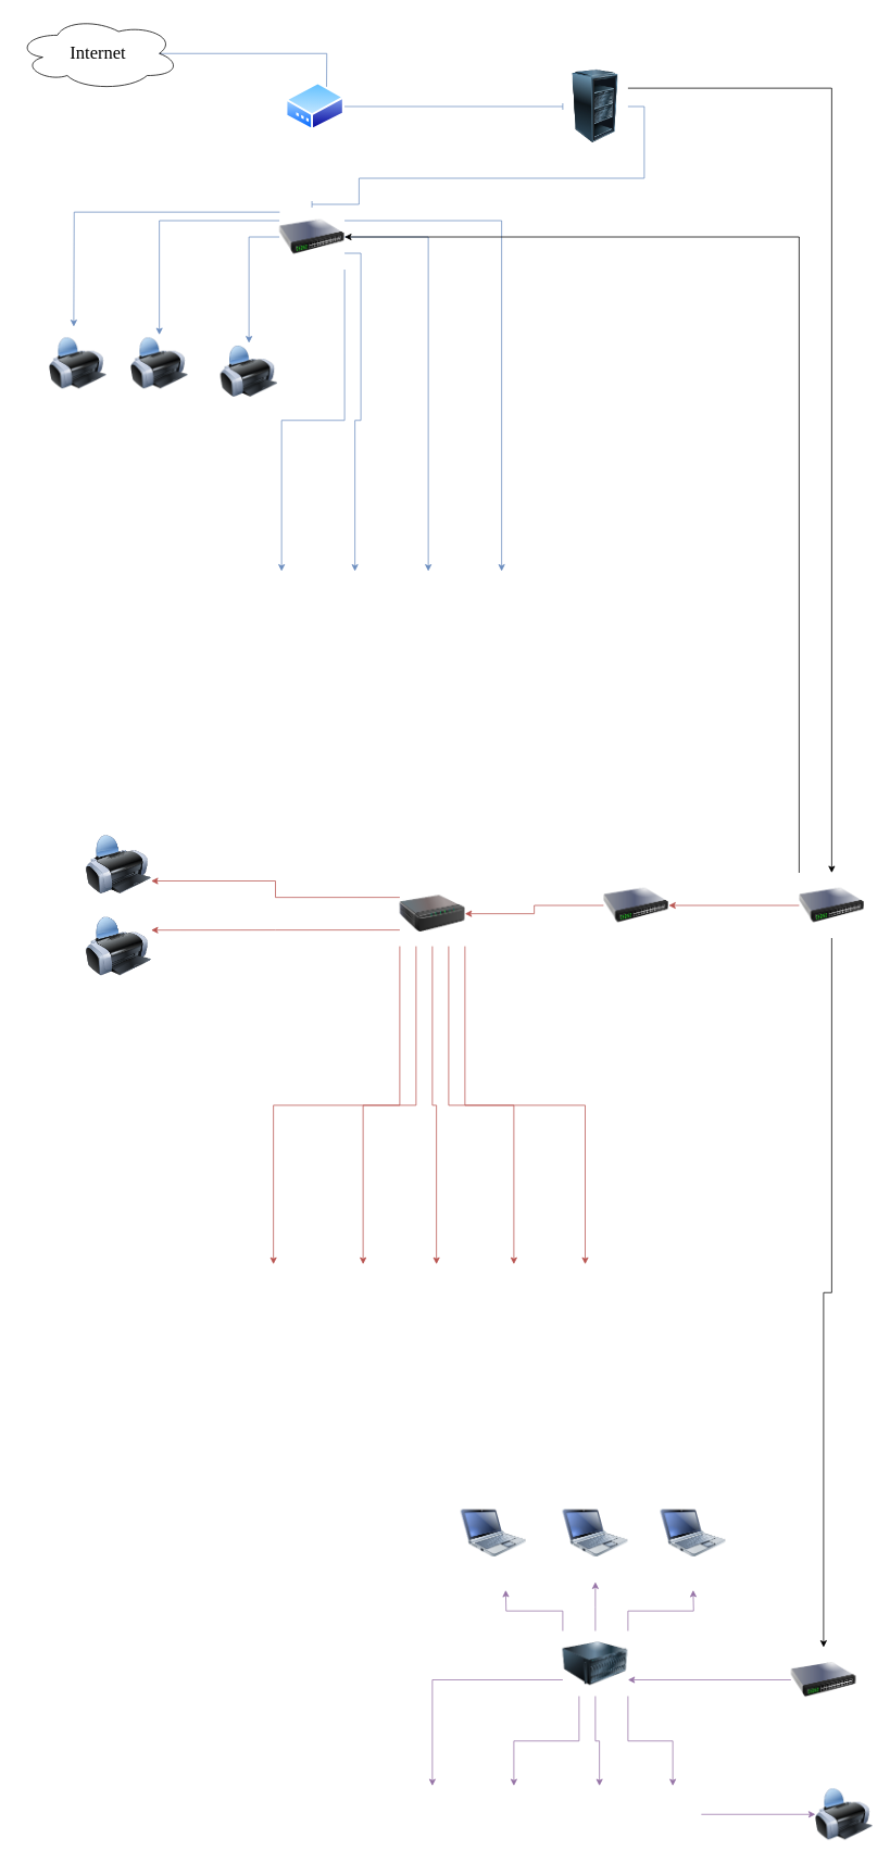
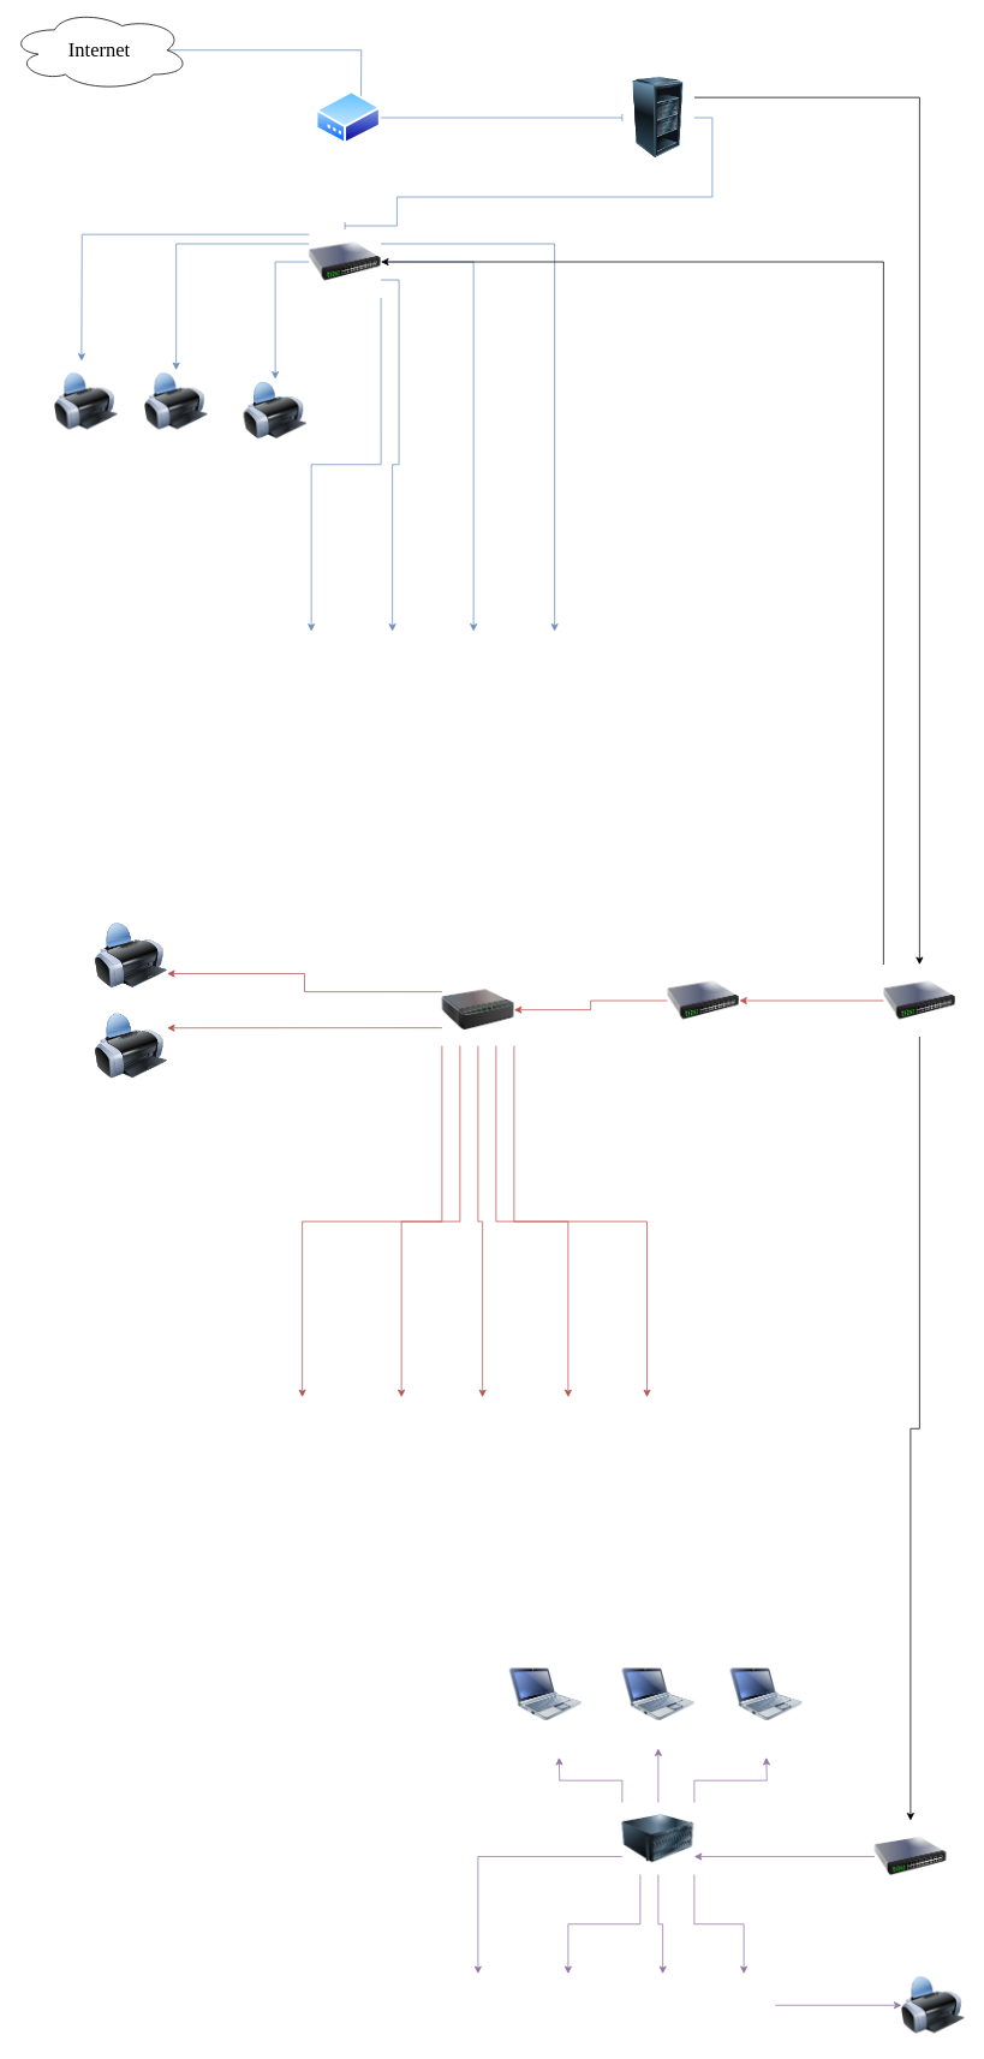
  <mxCell id="0" />
  <mxCell id="1" parent="0" />
  <mxCell id="2" style="edgeStyle=orthogonalEdgeStyle;rounded=0;orthogonalLoop=1;jettySize=auto;html=1;exitX=0.875;exitY=0.5;exitDx=0;exitDy=0;exitPerimeter=0;endArrow=baseDash;endFill=0;fillColor=#dae8fc;strokeColor=#6c8ebf;" parent="1" source="3" edge="1"><mxGeometry relative="1" as="geometry"><mxPoint x="400" y="130" as="targetPoint" /></mxGeometry></mxCell>
- <mxCell id="3" value="&lt;font style=&quot;font-size: 22px;&quot; face=&quot;Verdana&quot;&gt;Internet&lt;/font&gt;" style="ellipse;shape=cloud;whiteSpace=wrap;html=1;fillColor=none;" parent="1" vertex="1"><mxGeometry width="200" height="90" as="geometry" x="20" y="20" /></mxCell>
+ <mxCell id="3" value="&lt;font style=&quot;font-size: 22px;&quot; face=&quot;Verdana&quot;&gt;Internet&lt;/font&gt;" style="ellipse;shape=cloud;whiteSpace=wrap;html=1;fillColor=none;" parent="1" vertex="1"><mxGeometry x="10" y="10" width="200" height="90" as="geometry" /></mxCell>
  <mxCell id="4" style="edgeStyle=orthogonalEdgeStyle;rounded=0;orthogonalLoop=1;jettySize=auto;html=1;endArrow=baseDash;endFill=0;fillColor=#dae8fc;strokeColor=#6c8ebf;" parent="1" source="5" target="7" edge="1"><mxGeometry relative="1" as="geometry"><mxPoint x="110" y="280" as="targetPoint" /></mxGeometry></mxCell>
  <mxCell id="5" value="" style="image;aspect=fixed;perimeter=ellipsePerimeter;html=1;align=center;shadow=0;dashed=0;spacingTop=3;image=img/lib/active_directory/modem.svg;" parent="1" vertex="1"><mxGeometry x="350" y="100" width="72.29" height="60" as="geometry" /></mxCell>
  <mxCell id="6" style="edgeStyle=orthogonalEdgeStyle;rounded=0;orthogonalLoop=1;jettySize=auto;html=1;exitX=1;exitY=0.25;exitDx=0;exitDy=0;" edge="1" parent="1" source="7" target="60"><mxGeometry relative="1" as="geometry"><mxPoint x="1010" y="1070" as="targetPoint" /></mxGeometry></mxCell>
  <mxCell id="7" value="" style="image;html=1;image=img/lib/clip_art/computers/Server_Rack_Partial_128x128.png" parent="1" vertex="1"><mxGeometry x="690" y="85" width="80" height="90" as="geometry" /></mxCell>
  <mxCell id="8" value="" style="edgeStyle=orthogonalEdgeStyle;rounded=0;orthogonalLoop=1;jettySize=auto;html=1;exitX=1;exitY=0.5;exitDx=0;exitDy=0;endArrow=baseDash;endFill=0;fillColor=#dae8fc;strokeColor=#6c8ebf;entryX=0.5;entryY=0;entryDx=0;entryDy=0;" parent="1" source="7" target="62" edge="1"><mxGeometry relative="1" as="geometry"><mxPoint x="440" y="260" as="targetPoint" /><mxPoint x="140" y="225" as="sourcePoint" /><Array as="points"><mxPoint x="790" y="130" /><mxPoint x="790" y="218" /><mxPoint x="440" y="218" /><mxPoint x="440" y="250" /></Array></mxGeometry></mxCell>
  <mxCell id="9" style="edgeStyle=orthogonalEdgeStyle;rounded=0;orthogonalLoop=1;jettySize=auto;html=1;exitX=0.005;exitY=0.119;exitDx=0;exitDy=0;fillColor=#dae8fc;strokeColor=#6c8ebf;exitPerimeter=0;" parent="1" source="62" edge="1"><mxGeometry relative="1" as="geometry"><mxPoint x="90" y="400" as="targetPoint" /><mxPoint x="460" y="340" as="sourcePoint" /></mxGeometry></mxCell>
  <mxCell id="10" style="edgeStyle=orthogonalEdgeStyle;rounded=0;orthogonalLoop=1;jettySize=auto;html=1;exitX=0;exitY=0.25;exitDx=0;exitDy=0;entryX=0.5;entryY=0;entryDx=0;entryDy=0;fillColor=#dae8fc;strokeColor=#6c8ebf;" parent="1" source="62" target="16" edge="1"><mxGeometry relative="1" as="geometry"><mxPoint x="440" y="340" as="sourcePoint" /></mxGeometry></mxCell>
  <mxCell id="11" style="edgeStyle=orthogonalEdgeStyle;rounded=0;orthogonalLoop=1;jettySize=auto;html=1;exitX=0;exitY=0.5;exitDx=0;exitDy=0;entryX=0.5;entryY=0;entryDx=0;entryDy=0;fillColor=#dae8fc;strokeColor=#6c8ebf;" parent="1" source="62" target="17" edge="1"><mxGeometry relative="1" as="geometry"><mxPoint x="400" y="340" as="sourcePoint" /></mxGeometry></mxCell>
  <mxCell id="12" style="edgeStyle=orthogonalEdgeStyle;rounded=0;orthogonalLoop=1;jettySize=auto;html=1;exitX=1;exitY=0.25;exitDx=0;exitDy=0;entryX=0.5;entryY=0;entryDx=0;entryDy=0;fillColor=#dae8fc;strokeColor=#6c8ebf;" parent="1" source="62" target="21" edge="1"><mxGeometry relative="1" as="geometry"><mxPoint x="480" y="280" as="sourcePoint" /></mxGeometry></mxCell>
  <mxCell id="13" style="edgeStyle=orthogonalEdgeStyle;rounded=0;orthogonalLoop=1;jettySize=auto;html=1;exitX=1;exitY=0.5;exitDx=0;exitDy=0;fillColor=#dae8fc;strokeColor=#6c8ebf;" parent="1" source="62" target="20" edge="1"><mxGeometry relative="1" as="geometry"><mxPoint x="480" y="300" as="sourcePoint" /></mxGeometry></mxCell>
  <mxCell id="14" style="edgeStyle=orthogonalEdgeStyle;rounded=0;orthogonalLoop=1;jettySize=auto;html=1;exitX=1;exitY=0.75;exitDx=0;exitDy=0;fillColor=#dae8fc;strokeColor=#6c8ebf;" parent="1" source="62" target="19" edge="1"><mxGeometry relative="1" as="geometry"><mxPoint x="480" y="320" as="sourcePoint" /></mxGeometry></mxCell>
  <mxCell id="15" value="" style="image;html=1;image=img/lib/clip_art/computers/Printer_128x128.png" parent="1" vertex="1"><mxGeometry x="60" y="410" width="70" height="70" as="geometry" /></mxCell>
  <mxCell id="16" value="" style="image;html=1;image=img/lib/clip_art/computers/Printer_128x128.png" parent="1" vertex="1"><mxGeometry x="160" y="410" width="70" height="70" as="geometry" /></mxCell>
  <mxCell id="17" value="" style="image;html=1;image=img/lib/clip_art/computers/Printer_128x128.png" parent="1" vertex="1"><mxGeometry x="270" y="420" width="70" height="70" as="geometry" /></mxCell>
  <mxCell id="18" value="" style="shape=image;html=1;verticalAlign=top;verticalLabelPosition=bottom;labelBackgroundColor=#ffffff;imageAspect=0;aspect=fixed;image=https://cdn2.iconfinder.com/data/icons/crystalproject/128x128/apps/mycomputer.png" parent="1" vertex="1"><mxGeometry x="300" y="1550.16" width="70" height="70" as="geometry" /></mxCell>
  <mxCell id="19" value="" style="shape=image;html=1;verticalAlign=top;verticalLabelPosition=bottom;labelBackgroundColor=#ffffff;imageAspect=0;aspect=fixed;image=https://cdn2.iconfinder.com/data/icons/crystalproject/128x128/apps/mycomputer.png" parent="1" vertex="1"><mxGeometry x="400" y="700" width="70" height="70" as="geometry" /></mxCell>
  <mxCell id="20" value="" style="shape=image;html=1;verticalAlign=top;verticalLabelPosition=bottom;labelBackgroundColor=#ffffff;imageAspect=0;aspect=fixed;image=https://cdn2.iconfinder.com/data/icons/crystalproject/128x128/apps/mycomputer.png" parent="1" vertex="1"><mxGeometry x="490" y="700" width="70" height="70" as="geometry" /></mxCell>
  <mxCell id="21" value="" style="shape=image;html=1;verticalAlign=top;verticalLabelPosition=bottom;labelBackgroundColor=#ffffff;imageAspect=0;aspect=fixed;image=https://cdn2.iconfinder.com/data/icons/crystalproject/128x128/apps/mycomputer.png" parent="1" vertex="1"><mxGeometry x="580" y="700" width="70" height="70" as="geometry" /></mxCell>
  <mxCell id="22" style="edgeStyle=orthogonalEdgeStyle;rounded=0;orthogonalLoop=1;jettySize=auto;html=1;exitX=1;exitY=1;exitDx=0;exitDy=0;entryX=0.25;entryY=0;entryDx=0;entryDy=0;fillColor=#f8cecc;strokeColor=#b85450;" edge="1" parent="1" source="29" target="35"><mxGeometry relative="1" as="geometry"><mxPoint x="705" y="1430.16" as="targetPoint" /></mxGeometry></mxCell>
  <mxCell id="23" style="edgeStyle=orthogonalEdgeStyle;rounded=0;orthogonalLoop=1;jettySize=auto;html=1;exitX=0.75;exitY=1;exitDx=0;exitDy=0;fillColor=#f8cecc;strokeColor=#b85450;" edge="1" parent="1" source="29" target="34"><mxGeometry relative="1" as="geometry"><mxPoint x="615" y="1360.16" as="targetPoint" /></mxGeometry></mxCell>
  <mxCell id="24" style="edgeStyle=orthogonalEdgeStyle;rounded=0;orthogonalLoop=1;jettySize=auto;html=1;exitX=0.5;exitY=1;exitDx=0;exitDy=0;entryX=0.5;entryY=0;entryDx=0;entryDy=0;fillColor=#f8cecc;strokeColor=#b85450;" edge="1" parent="1" source="29" target="33"><mxGeometry relative="1" as="geometry"><mxPoint x="515" y="1360.16" as="targetPoint" /></mxGeometry></mxCell>
  <mxCell id="25" style="edgeStyle=orthogonalEdgeStyle;rounded=0;orthogonalLoop=1;jettySize=auto;html=1;exitX=0.25;exitY=1;exitDx=0;exitDy=0;entryX=0.5;entryY=0;entryDx=0;entryDy=0;fillColor=#f8cecc;strokeColor=#b85450;" edge="1" parent="1" source="29" target="32"><mxGeometry relative="1" as="geometry"><mxPoint x="425" y="1340.16" as="targetPoint" /></mxGeometry></mxCell>
  <mxCell id="26" style="edgeStyle=orthogonalEdgeStyle;rounded=0;orthogonalLoop=1;jettySize=auto;html=1;exitX=0;exitY=1;exitDx=0;exitDy=0;entryX=0.5;entryY=0;entryDx=0;entryDy=0;fillColor=#f8cecc;strokeColor=#b85450;" edge="1" parent="1" source="29" target="18"><mxGeometry relative="1" as="geometry"><mxPoint x="325" y="1370.16" as="targetPoint" /></mxGeometry></mxCell>
  <mxCell id="27" style="edgeStyle=orthogonalEdgeStyle;rounded=0;orthogonalLoop=1;jettySize=auto;html=1;exitX=0;exitY=0.25;exitDx=0;exitDy=0;entryX=1;entryY=0.75;entryDx=0;entryDy=0;fillColor=#f8cecc;strokeColor=#b85450;" edge="1" parent="1" source="29" target="30"><mxGeometry relative="1" as="geometry"><mxPoint x="105" y="1080.16" as="targetPoint" /></mxGeometry></mxCell>
  <mxCell id="28" style="edgeStyle=orthogonalEdgeStyle;rounded=0;orthogonalLoop=1;jettySize=auto;html=1;exitX=0;exitY=0.75;exitDx=0;exitDy=0;entryX=1;entryY=0.25;entryDx=0;entryDy=0;fillColor=#f8cecc;strokeColor=#b85450;" edge="1" parent="1" source="29" target="31"><mxGeometry relative="1" as="geometry"><mxPoint x="115" y="1150.16" as="targetPoint" /></mxGeometry></mxCell>
  <mxCell id="29" value="" style="image;html=1;image=img/lib/clip_art/networking/Print_Server_128x128.png" vertex="1" parent="1"><mxGeometry x="490" y="1080.16" width="80" height="80" as="geometry" /></mxCell>
  <mxCell id="30" value="" style="image;html=1;image=img/lib/clip_art/computers/Printer_128x128.png" vertex="1" parent="1"><mxGeometry x="105" y="1019.997" width="80" height="80" as="geometry" /></mxCell>
  <mxCell id="31" value="" style="image;html=1;image=img/lib/clip_art/computers/Printer_128x128.png" vertex="1" parent="1"><mxGeometry x="105" y="1120.33" width="80" height="80" as="geometry" /></mxCell>
  <mxCell id="32" value="" style="shape=image;html=1;verticalAlign=top;verticalLabelPosition=bottom;labelBackgroundColor=#ffffff;imageAspect=0;aspect=fixed;image=https://cdn2.iconfinder.com/data/icons/crystalproject/128x128/apps/mycomputer.png" vertex="1" parent="1"><mxGeometry x="410" y="1550.16" width="70" height="70" as="geometry" /></mxCell>
  <mxCell id="33" value="" style="shape=image;html=1;verticalAlign=top;verticalLabelPosition=bottom;labelBackgroundColor=#ffffff;imageAspect=0;aspect=fixed;image=https://cdn2.iconfinder.com/data/icons/crystalproject/128x128/apps/mycomputer.png" vertex="1" parent="1"><mxGeometry x="500" y="1550.16" width="70" height="70" as="geometry" /></mxCell>
  <mxCell id="34" value="" style="shape=image;html=1;verticalAlign=top;verticalLabelPosition=bottom;labelBackgroundColor=#ffffff;imageAspect=0;aspect=fixed;image=https://cdn2.iconfinder.com/data/icons/crystalproject/128x128/apps/mycomputer.png" vertex="1" parent="1"><mxGeometry x="595" y="1550.16" width="70" height="70" as="geometry" /></mxCell>
  <mxCell id="35" value="" style="shape=image;html=1;verticalAlign=top;verticalLabelPosition=bottom;labelBackgroundColor=#ffffff;imageAspect=0;aspect=fixed;image=https://cdn2.iconfinder.com/data/icons/crystalproject/128x128/apps/mycomputer.png" vertex="1" parent="1"><mxGeometry x="700" y="1550.16" width="70" height="70" as="geometry" /></mxCell>
  <mxCell id="36" style="edgeStyle=orthogonalEdgeStyle;rounded=0;orthogonalLoop=1;jettySize=auto;html=1;exitX=0;exitY=0.5;exitDx=0;exitDy=0;entryX=1;entryY=0.5;entryDx=0;entryDy=0;fillColor=#f8cecc;strokeColor=#b85450;" edge="1" parent="1" source="60" target="39"><mxGeometry relative="1" as="geometry"><mxPoint x="970" y="1110" as="sourcePoint" /><mxPoint x="820" y="1110" as="targetPoint" /></mxGeometry></mxCell>
  <mxCell id="37" style="edgeStyle=orthogonalEdgeStyle;rounded=0;orthogonalLoop=1;jettySize=auto;html=1;entryX=0.5;entryY=0;entryDx=0;entryDy=0;" edge="1" parent="1" source="60" target="41"><mxGeometry relative="1" as="geometry"><mxPoint x="1010" y="1150" as="sourcePoint" /><mxPoint x="1010" y="2008" as="targetPoint" /></mxGeometry></mxCell>
  <mxCell id="38" style="edgeStyle=orthogonalEdgeStyle;rounded=0;orthogonalLoop=1;jettySize=auto;html=1;exitX=0;exitY=0.5;exitDx=0;exitDy=0;fillColor=#f8cecc;strokeColor=#b85450;" edge="1" parent="1" source="39" target="29"><mxGeometry relative="1" as="geometry"><mxPoint x="740" y="1110" as="sourcePoint" /></mxGeometry></mxCell>
  <mxCell id="39" value="" style="image;html=1;image=img/lib/clip_art/networking/Switch_128x128.png" vertex="1" parent="1"><mxGeometry x="740" y="1070" width="80" height="80" as="geometry" /></mxCell>
  <mxCell id="40" style="edgeStyle=orthogonalEdgeStyle;rounded=0;orthogonalLoop=1;jettySize=auto;html=1;exitX=0;exitY=0.5;exitDx=0;exitDy=0;entryX=1;entryY=0.75;entryDx=0;entryDy=0;fillColor=#e1d5e7;strokeColor=#9673a6;" edge="1" parent="1" source="41" target="49"><mxGeometry relative="1" as="geometry" /></mxCell>
  <mxCell id="41" value="" style="image;html=1;image=img/lib/clip_art/networking/Switch_128x128.png" vertex="1" parent="1"><mxGeometry x="970" y="2020" width="80" height="80" as="geometry" /></mxCell>
  <mxCell id="42" style="edgeStyle=orthogonalEdgeStyle;rounded=0;orthogonalLoop=1;jettySize=auto;html=1;exitX=1;exitY=1;exitDx=0;exitDy=0;entryX=0.5;entryY=0;entryDx=0;entryDy=0;fillColor=#e1d5e7;strokeColor=#9673a6;" edge="1" parent="1" source="49" target="51"><mxGeometry relative="1" as="geometry"><mxPoint x="820" y="2170" as="targetPoint" /></mxGeometry></mxCell>
  <mxCell id="43" style="edgeStyle=orthogonalEdgeStyle;rounded=0;orthogonalLoop=1;jettySize=auto;html=1;exitX=0.5;exitY=1;exitDx=0;exitDy=0;entryX=0.5;entryY=0;entryDx=0;entryDy=0;fillColor=#e1d5e7;strokeColor=#9673a6;" edge="1" parent="1" source="49" target="52"><mxGeometry relative="1" as="geometry"><mxPoint x="730" y="2170" as="targetPoint" /></mxGeometry></mxCell>
  <mxCell id="44" style="edgeStyle=orthogonalEdgeStyle;rounded=0;orthogonalLoop=1;jettySize=auto;html=1;exitX=0.25;exitY=1;exitDx=0;exitDy=0;entryX=0.5;entryY=0;entryDx=0;entryDy=0;fillColor=#e1d5e7;strokeColor=#9673a6;" edge="1" parent="1" source="49" target="53"><mxGeometry relative="1" as="geometry"><mxPoint x="630" y="2170" as="targetPoint" /></mxGeometry></mxCell>
  <mxCell id="45" style="edgeStyle=orthogonalEdgeStyle;rounded=0;orthogonalLoop=1;jettySize=auto;html=1;exitX=0;exitY=0.75;exitDx=0;exitDy=0;entryX=0.5;entryY=0;entryDx=0;entryDy=0;fillColor=#e1d5e7;strokeColor=#9673a6;" edge="1" parent="1" source="49" target="54"><mxGeometry relative="1" as="geometry"><mxPoint x="530" y="2170" as="targetPoint" /></mxGeometry></mxCell>
  <mxCell id="46" style="edgeStyle=orthogonalEdgeStyle;rounded=0;orthogonalLoop=1;jettySize=auto;html=1;exitX=0;exitY=0;exitDx=0;exitDy=0;fillColor=#e1d5e7;strokeColor=#9673a6;" edge="1" parent="1" source="49"><mxGeometry relative="1" as="geometry"><mxPoint x="620" y="1950" as="targetPoint" /></mxGeometry></mxCell>
  <mxCell id="47" style="edgeStyle=orthogonalEdgeStyle;rounded=0;orthogonalLoop=1;jettySize=auto;html=1;exitX=0.5;exitY=0;exitDx=0;exitDy=0;fillColor=#e1d5e7;strokeColor=#9673a6;" edge="1" parent="1" source="49"><mxGeometry relative="1" as="geometry"><mxPoint x="730" y="1940" as="targetPoint" /></mxGeometry></mxCell>
  <mxCell id="48" style="edgeStyle=orthogonalEdgeStyle;rounded=0;orthogonalLoop=1;jettySize=auto;html=1;exitX=1;exitY=0;exitDx=0;exitDy=0;fillColor=#e1d5e7;strokeColor=#9673a6;" edge="1" parent="1" source="49"><mxGeometry relative="1" as="geometry"><mxPoint x="850" y="1950" as="targetPoint" /></mxGeometry></mxCell>
  <mxCell id="49" value="" style="image;html=1;image=img/lib/clip_art/computers/Server_128x128.png" vertex="1" parent="1"><mxGeometry x="690" y="2000" width="80" height="80" as="geometry" /></mxCell>
  <mxCell id="50" style="edgeStyle=orthogonalEdgeStyle;rounded=0;orthogonalLoop=1;jettySize=auto;html=1;exitX=1;exitY=0.5;exitDx=0;exitDy=0;entryX=0;entryY=0.5;entryDx=0;entryDy=0;fillColor=#e1d5e7;strokeColor=#9673a6;" edge="1" parent="1" source="51" target="55"><mxGeometry relative="1" as="geometry" /></mxCell>
  <mxCell id="51" value="" style="shape=image;html=1;verticalAlign=top;verticalLabelPosition=bottom;labelBackgroundColor=#ffffff;imageAspect=0;aspect=fixed;image=https://cdn2.iconfinder.com/data/icons/crystalproject/128x128/apps/mycomputer.png" vertex="1" parent="1"><mxGeometry x="790" y="2190" width="70" height="70" as="geometry" /></mxCell>
  <mxCell id="52" value="" style="shape=image;html=1;verticalAlign=top;verticalLabelPosition=bottom;labelBackgroundColor=#ffffff;imageAspect=0;aspect=fixed;image=https://cdn2.iconfinder.com/data/icons/crystalproject/128x128/apps/mycomputer.png" vertex="1" parent="1"><mxGeometry x="700" y="2190" width="70" height="70" as="geometry" /></mxCell>
  <mxCell id="53" value="" style="shape=image;html=1;verticalAlign=top;verticalLabelPosition=bottom;labelBackgroundColor=#ffffff;imageAspect=0;aspect=fixed;image=https://cdn2.iconfinder.com/data/icons/crystalproject/128x128/apps/mycomputer.png" vertex="1" parent="1"><mxGeometry x="595" y="2190" width="70" height="70" as="geometry" /></mxCell>
  <mxCell id="54" value="" style="shape=image;html=1;verticalAlign=top;verticalLabelPosition=bottom;labelBackgroundColor=#ffffff;imageAspect=0;aspect=fixed;image=https://cdn2.iconfinder.com/data/icons/crystalproject/128x128/apps/mycomputer.png" vertex="1" parent="1"><mxGeometry x="495" y="2190" width="70" height="70" as="geometry" /></mxCell>
  <mxCell id="55" value="" style="image;html=1;image=img/lib/clip_art/computers/Printer_128x128.png" vertex="1" parent="1"><mxGeometry x="1000" y="2187.5" width="70" height="75" as="geometry" /></mxCell>
  <mxCell id="56" value="" style="image;html=1;image=img/lib/clip_art/computers/Netbook_128x128.png" vertex="1" parent="1"><mxGeometry x="810" y="1840" width="80" height="80" as="geometry" /></mxCell>
  <mxCell id="57" value="" style="image;html=1;image=img/lib/clip_art/computers/Netbook_128x128.png" vertex="1" parent="1"><mxGeometry x="690" y="1840" width="80" height="80" as="geometry" /></mxCell>
  <mxCell id="58" value="" style="image;html=1;image=img/lib/clip_art/computers/Netbook_128x128.png" vertex="1" parent="1"><mxGeometry x="565" y="1840" width="80" height="80" as="geometry" /></mxCell>
  <mxCell id="59" style="edgeStyle=orthogonalEdgeStyle;rounded=0;orthogonalLoop=1;jettySize=auto;html=1;exitX=0;exitY=0;exitDx=0;exitDy=0;entryX=1;entryY=0.5;entryDx=0;entryDy=0;" edge="1" parent="1" source="60" target="62"><mxGeometry relative="1" as="geometry"><mxPoint x="980" y="650" as="targetPoint" /></mxGeometry></mxCell>
  <mxCell id="60" value="" style="image;html=1;image=img/lib/clip_art/networking/Switch_128x128.png" vertex="1" parent="1"><mxGeometry x="980" y="1070" width="80" height="80" as="geometry" /></mxCell>
  <mxCell id="61" style="edgeStyle=orthogonalEdgeStyle;rounded=0;orthogonalLoop=1;jettySize=auto;html=1;exitX=1;exitY=1;exitDx=0;exitDy=0;entryX=0.5;entryY=0;entryDx=0;entryDy=0;fillColor=#dae8fc;strokeColor=#6c8ebf;" edge="1" parent="1" source="62" target="63"><mxGeometry relative="1" as="geometry" /></mxCell>
  <mxCell id="62" value="" style="image;html=1;image=img/lib/clip_art/networking/Switch_128x128.png" vertex="1" parent="1"><mxGeometry x="342.29" y="250" width="80" height="80" as="geometry" /></mxCell>
  <mxCell id="63" value="" style="shape=image;html=1;verticalAlign=top;verticalLabelPosition=bottom;labelBackgroundColor=#ffffff;imageAspect=0;aspect=fixed;image=https://cdn2.iconfinder.com/data/icons/crystalproject/128x128/apps/mycomputer.png" vertex="1" parent="1"><mxGeometry x="310" y="700" width="70" height="70" as="geometry" /></mxCell>
